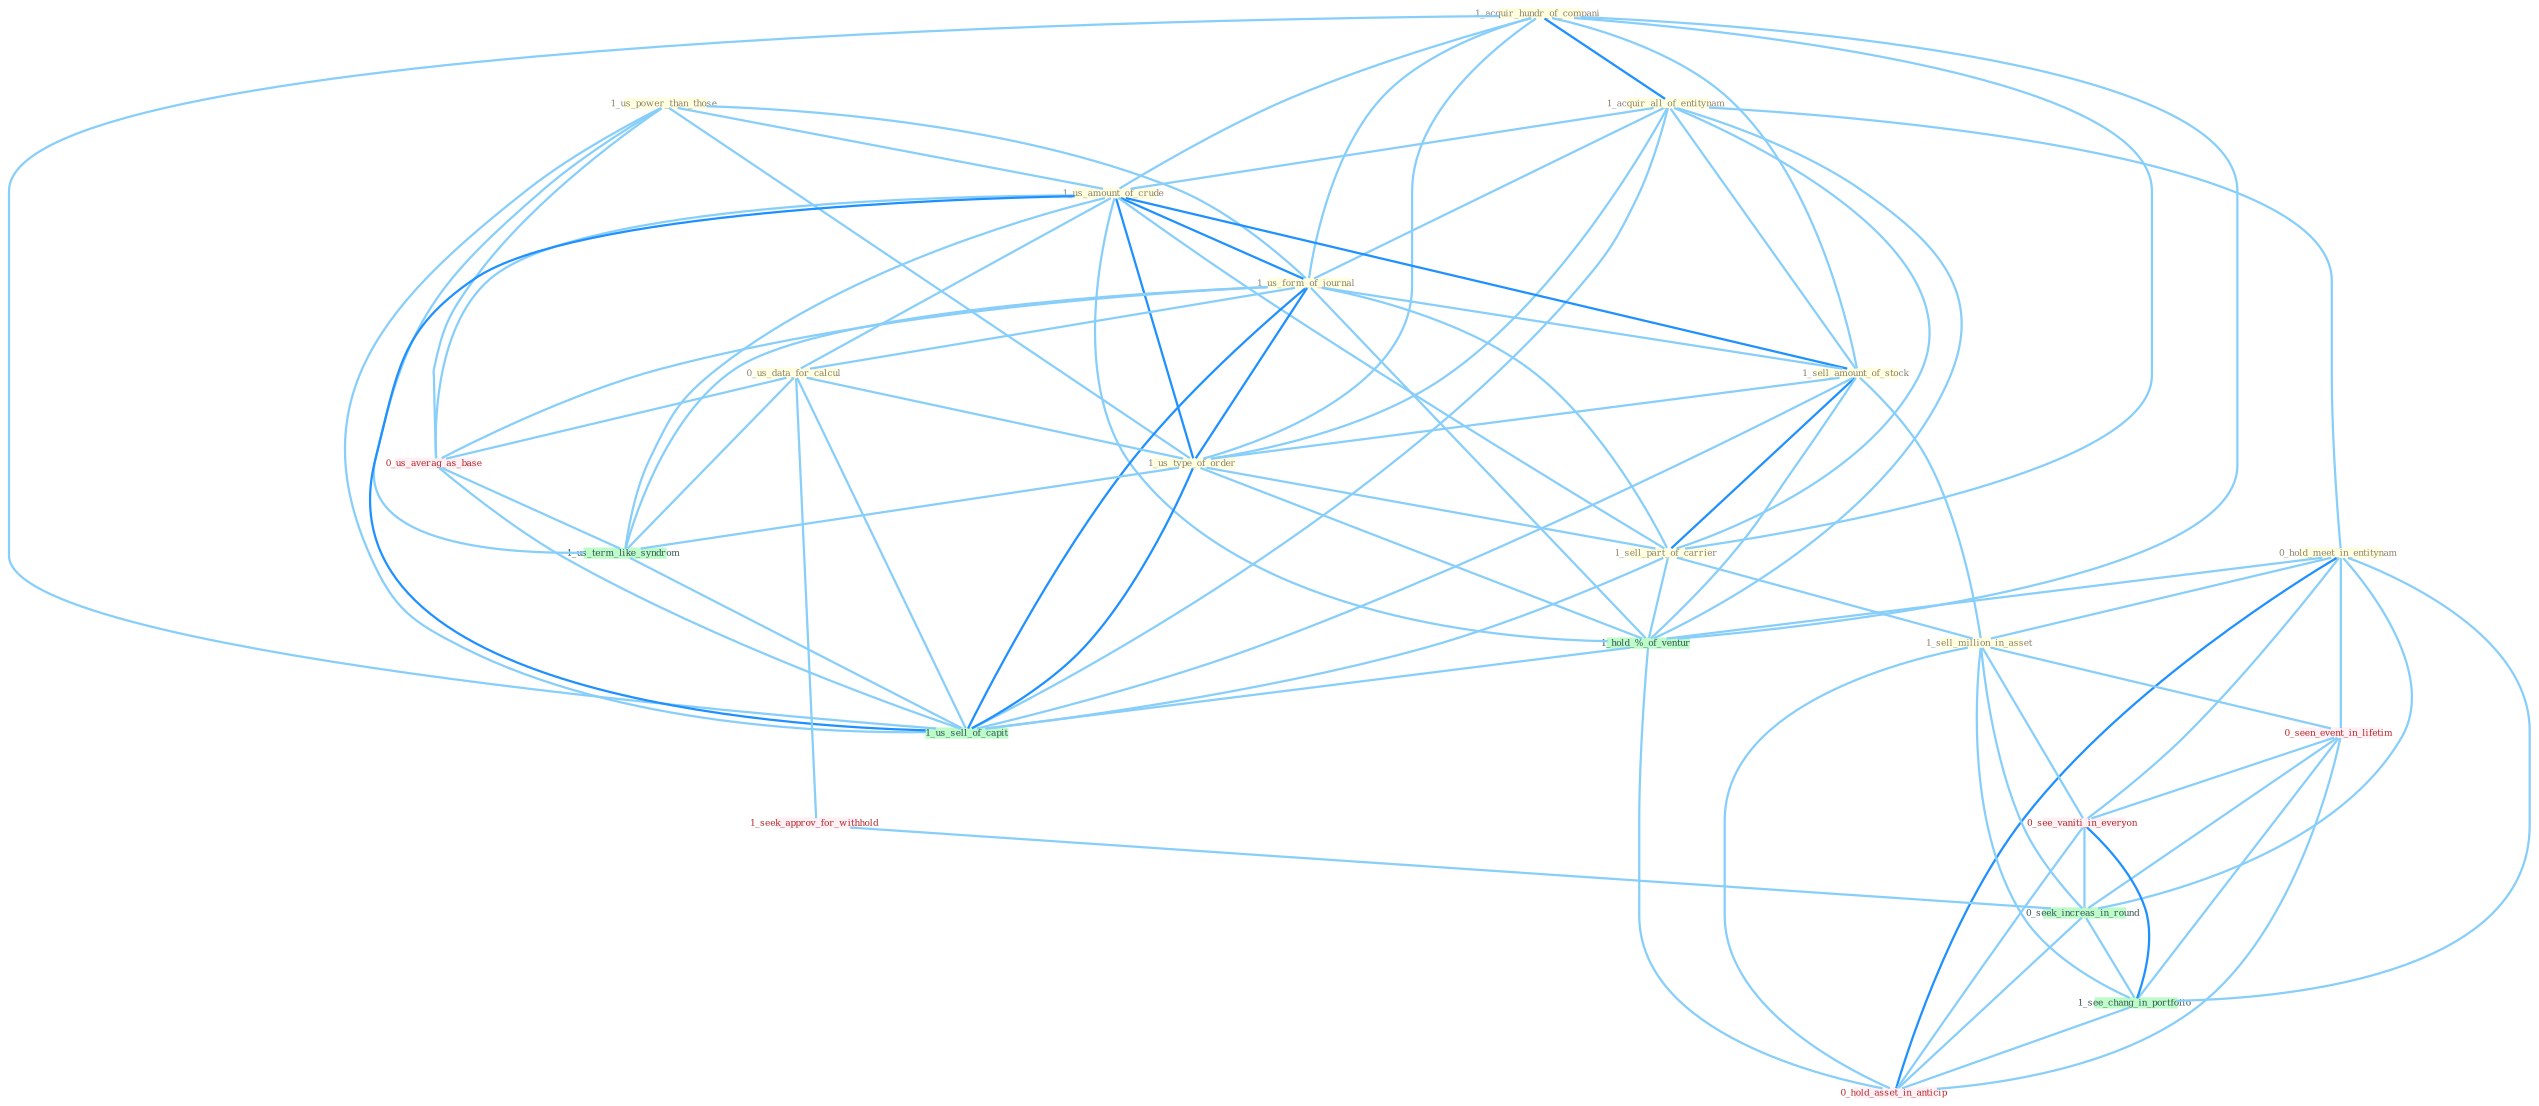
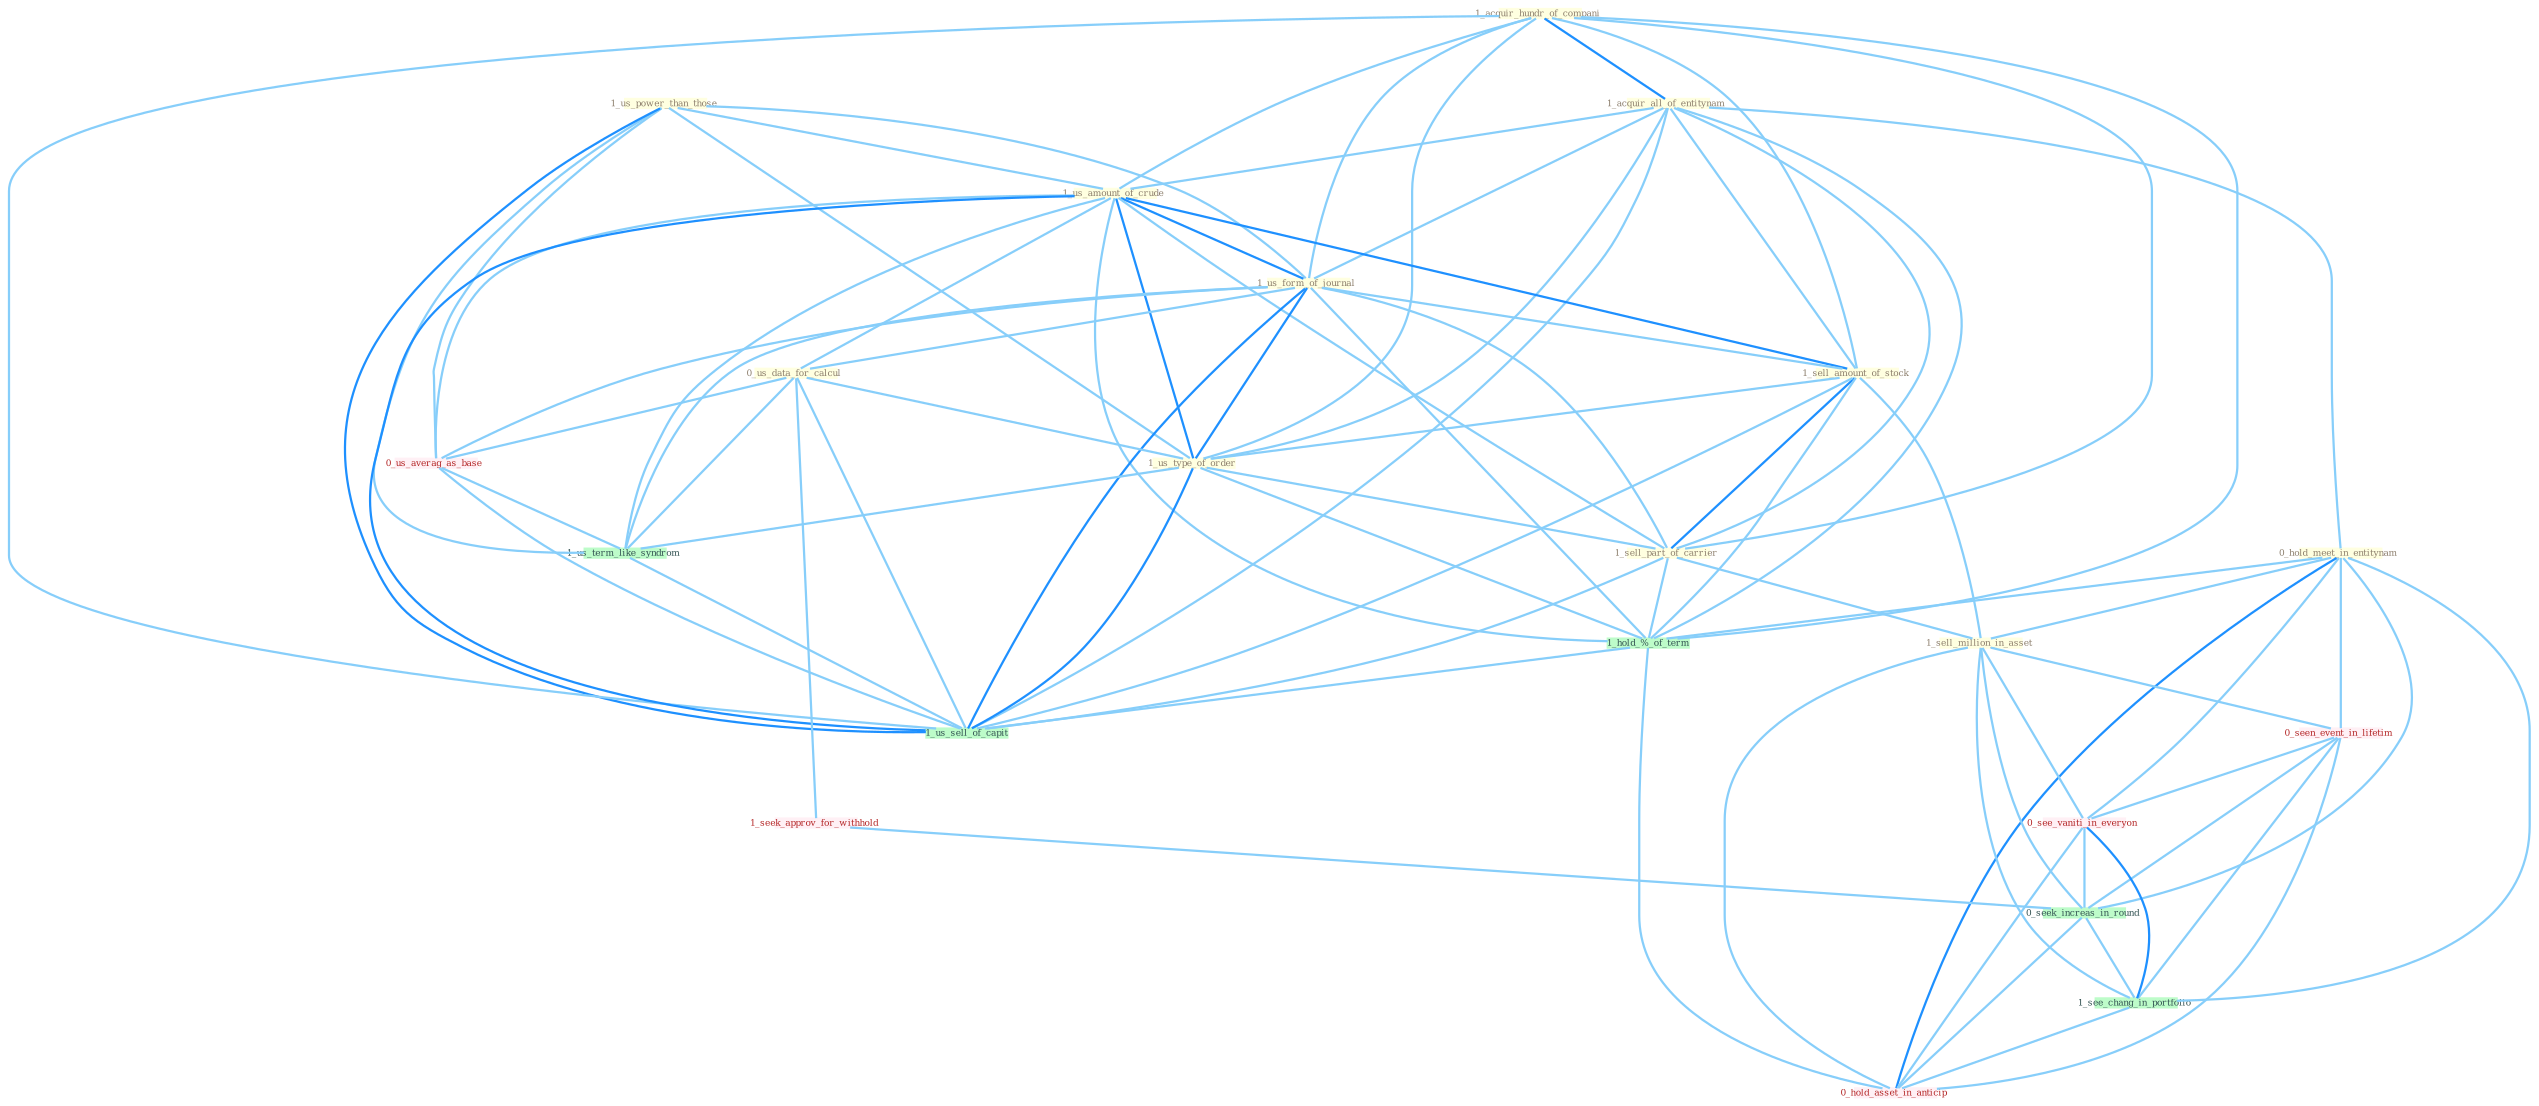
  graph {
    node [color="#ffffe0" fixedsize=true fontcolor="#8b7d6b" fontsize=4 shape=polygon style=filled]
    edge [color="#87cefa" w=1]
    "1_us_power_than_those " [height=.06 width=.5]
    "1_acquir_hundr_of_compani " [height=.06 width=.5]
    "1_acquir_all_of_entitynam " [height=.06 width=.5]
    "0_hold_meet_in_entitynam " [height=.06 width=.5]
    "1_us_amount_of_crude " [height=.06 width=.5]
    "1_us_form_of_journal " [height=.06 width=.5]
    "0_us_data_for_calcul " [height=.06 width=.5]
    "1_sell_amount_of_stock " [height=.06 width=.5]
    "1_us_type_of_order " [height=.06 width=.5]
    "1_sell_part_of_carrier " [height=.06 width=.5]
    "1_sell_million_in_asset " [height=.06 width=.5]
    "0_seen_event_in_lifetim " [color="#fff0f5" fontcolor="#b22222" height=.06 width=.5]
    "0_us_averag_as_base " [color="#fff0f5" fontcolor="#b22222" height=.06 width=.5]
    "1_seek_approv_for_withhold " [color="#fff0f5" fontcolor="#b22222" height=.06 width=.5]
    "0_see_vaniti_in_everyon " [color="#fff0f5" fontcolor="#b22222" height=.06 width=.5]
    "0_hold_asset_in_anticip " [color="#fff0f5" fontcolor="#b22222" height=.06 width=.5]
    "1_us_term_like_syndrom " [color="#BDFCC9" fontcolor="#2f4f4f" height=.06 width=.5]
    n18 [color="#BDFCC9" fontcolor="#2f4f4f" height=.06 label="1_us_sell_of_capit" width=.5]
-   "1_hold_%_of_ventur " [color="#BDFCC9" fontcolor="#2f4f4f" height=.06 width=.5]
+   "1_hold_%_of_ventur " [color="#BDFCC9" fontcolor="#2f4f4f" height=.06 width=.5 label="1_hold_%_of_term"]
    "0_seek_increas_in_round " [color="#BDFCC9" fontcolor="#2f4f4f" height=.06 width=.5]
    "1_see_chang_in_portfolio " [color="#BDFCC9" fontcolor="#2f4f4f" height=.06 width=.5]
    subgraph sub_1 {
      "1_us_power_than_those "
      "1_acquir_hundr_of_compani "
      "1_acquir_all_of_entitynam "
      "0_hold_meet_in_entitynam "
      "1_us_amount_of_crude "
      "1_us_form_of_journal "
      "0_us_data_for_calcul "
      "1_sell_amount_of_stock "
      "1_us_type_of_order "
      "1_sell_part_of_carrier "
      "1_sell_million_in_asset "
    }
    subgraph sub_2 {
      "0_seen_event_in_lifetim "
      "0_us_averag_as_base "
      "1_seek_approv_for_withhold "
      "0_see_vaniti_in_everyon "
      "0_hold_asset_in_anticip "
    }
    "1_us_power_than_those " -- "1_us_amount_of_crude "
    "1_us_power_than_those " -- "1_us_form_of_journal "
    "1_us_power_than_those " -- "1_us_type_of_order "
    "1_us_power_than_those " -- "0_us_averag_as_base "
    "1_us_power_than_those " -- "1_us_term_like_syndrom "
-   "1_us_power_than_those " -- n18
+   "1_us_power_than_those " -- n18 [color="#1e90ff"]
    "1_acquir_hundr_of_compani " -- "1_acquir_all_of_entitynam " [color="#1e90ff" w=2]
    "1_acquir_hundr_of_compani " -- "1_us_amount_of_crude "
    "1_acquir_hundr_of_compani " -- "1_us_form_of_journal "
    "1_acquir_hundr_of_compani " -- "1_sell_amount_of_stock "
    "1_acquir_hundr_of_compani " -- "1_us_type_of_order "
    "1_acquir_hundr_of_compani " -- "1_sell_part_of_carrier "
    "1_acquir_hundr_of_compani " -- n18
    "1_acquir_hundr_of_compani " -- "1_hold_%_of_ventur "
    "1_acquir_all_of_entitynam " -- "0_hold_meet_in_entitynam "
    "1_acquir_all_of_entitynam " -- "1_us_amount_of_crude "
    "1_acquir_all_of_entitynam " -- "1_us_form_of_journal "
    "1_acquir_all_of_entitynam " -- "1_sell_amount_of_stock "
    "1_acquir_all_of_entitynam " -- "1_us_type_of_order "
    "1_acquir_all_of_entitynam " -- "1_sell_part_of_carrier "
    "1_acquir_all_of_entitynam " -- n18
    "1_acquir_all_of_entitynam " -- "1_hold_%_of_ventur "
    "0_hold_meet_in_entitynam " -- "1_sell_million_in_asset "
    "0_hold_meet_in_entitynam " -- "0_seen_event_in_lifetim "
    "0_hold_meet_in_entitynam " -- "0_see_vaniti_in_everyon "
    "0_hold_meet_in_entitynam " -- "0_hold_asset_in_anticip " [color="#1e90ff" w=2]
    "0_hold_meet_in_entitynam " -- "1_hold_%_of_ventur "
    "0_hold_meet_in_entitynam " -- "0_seek_increas_in_round "
    "0_hold_meet_in_entitynam " -- "1_see_chang_in_portfolio "
    "1_us_amount_of_crude " -- "1_us_form_of_journal " [color="#1e90ff" w=2]
    "1_us_amount_of_crude " -- "0_us_data_for_calcul "
    "1_us_amount_of_crude " -- "1_sell_amount_of_stock " [color="#1e90ff" w=2]
    "1_us_amount_of_crude " -- "1_us_type_of_order " [color="#1e90ff" w=2]
    "1_us_amount_of_crude " -- "1_sell_part_of_carrier "
    "1_us_amount_of_crude " -- "0_us_averag_as_base "
    "1_us_amount_of_crude " -- "1_us_term_like_syndrom "
    "1_us_amount_of_crude " -- n18 [color="#1e90ff" w=2]
    "1_us_amount_of_crude " -- "1_hold_%_of_ventur "
    "1_us_form_of_journal " -- "0_us_data_for_calcul "
    "1_us_form_of_journal " -- "1_sell_amount_of_stock "
    "1_us_form_of_journal " -- "1_us_type_of_order " [color="#1e90ff" w=2]
    "1_us_form_of_journal " -- "1_sell_part_of_carrier "
    "1_us_form_of_journal " -- "0_us_averag_as_base "
    "1_us_form_of_journal " -- "1_us_term_like_syndrom "
    "1_us_form_of_journal " -- n18 [color="#1e90ff" w=2]
    "1_us_form_of_journal " -- "1_hold_%_of_ventur "
    "0_us_data_for_calcul " -- "1_us_type_of_order "
    "0_us_data_for_calcul " -- "0_us_averag_as_base "
    "0_us_data_for_calcul " -- "1_seek_approv_for_withhold "
    "0_us_data_for_calcul " -- "1_us_term_like_syndrom "
    "0_us_data_for_calcul " -- n18
    "1_sell_amount_of_stock " -- "1_us_type_of_order "
    "1_sell_amount_of_stock " -- "1_sell_part_of_carrier " [color="#1e90ff" w=2]
    "1_sell_amount_of_stock " -- "1_sell_million_in_asset "
    "1_sell_amount_of_stock " -- n18
    "1_sell_amount_of_stock " -- "1_hold_%_of_ventur "
    "1_us_type_of_order " -- "1_sell_part_of_carrier "
    "1_us_type_of_order " -- "1_us_term_like_syndrom "
    "1_us_type_of_order " -- n18 [color="#1e90ff" w=2]
    "1_us_type_of_order " -- "1_hold_%_of_ventur "
    "1_sell_part_of_carrier " -- "1_sell_million_in_asset "
    "1_sell_part_of_carrier " -- n18
    "1_sell_part_of_carrier " -- "1_hold_%_of_ventur "
    "1_sell_million_in_asset " -- "0_seen_event_in_lifetim "
    "1_sell_million_in_asset " -- "0_see_vaniti_in_everyon "
    "1_sell_million_in_asset " -- "0_hold_asset_in_anticip "
    "1_sell_million_in_asset " -- "0_seek_increas_in_round "
    "1_sell_million_in_asset " -- "1_see_chang_in_portfolio "
    "0_seen_event_in_lifetim " -- "0_see_vaniti_in_everyon "
    "0_seen_event_in_lifetim " -- "0_hold_asset_in_anticip "
    "0_seen_event_in_lifetim " -- "0_seek_increas_in_round "
    "0_seen_event_in_lifetim " -- "1_see_chang_in_portfolio "
    "0_us_averag_as_base " -- "1_us_term_like_syndrom "
    "0_us_averag_as_base " -- n18
    "1_seek_approv_for_withhold " -- "0_seek_increas_in_round "
    "0_see_vaniti_in_everyon " -- "0_hold_asset_in_anticip "
    "0_see_vaniti_in_everyon " -- "0_seek_increas_in_round "
    "0_see_vaniti_in_everyon " -- "1_see_chang_in_portfolio " [color="#1e90ff" w=2]
    "1_us_term_like_syndrom " -- n18
    "1_hold_%_of_ventur " -- "0_hold_asset_in_anticip "
    "1_hold_%_of_ventur " -- n18
    "0_seek_increas_in_round " -- "0_hold_asset_in_anticip "
    "0_seek_increas_in_round " -- "1_see_chang_in_portfolio "
    "1_see_chang_in_portfolio " -- "0_hold_asset_in_anticip "
  }
